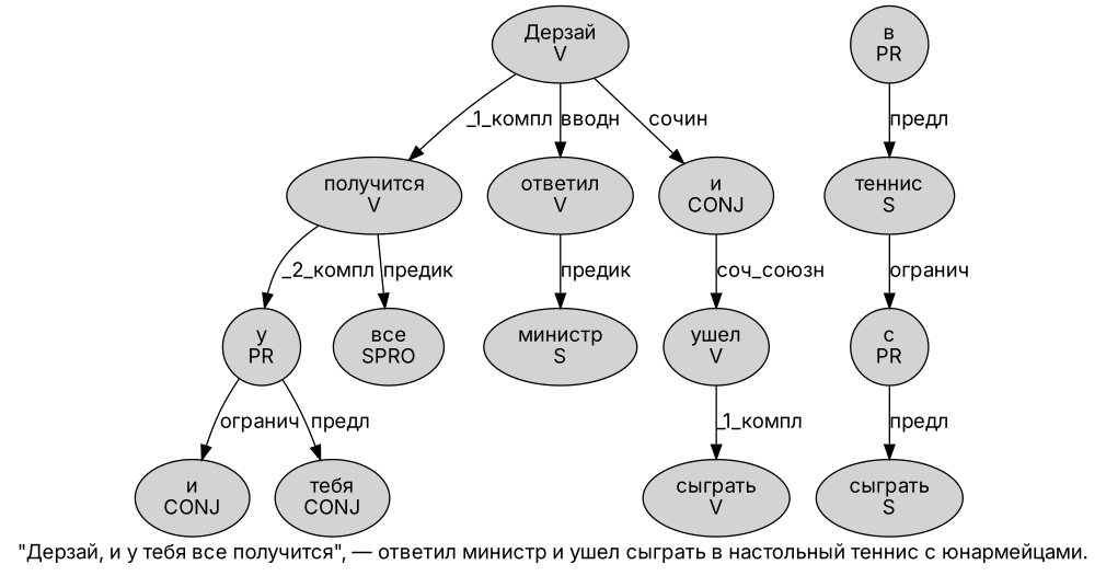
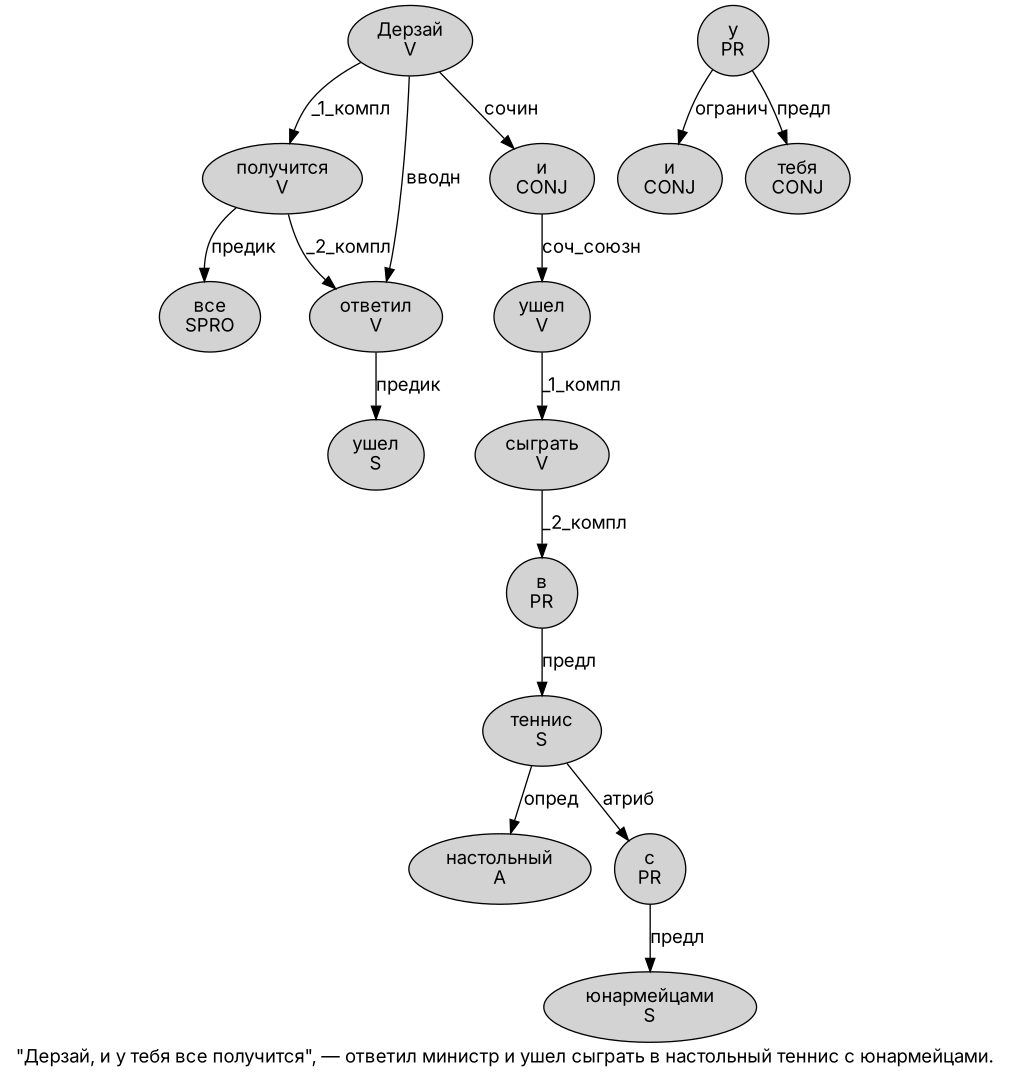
  digraph {
    fontname=Inter
    label="\"Дерзай, и у тебя все получится\", — ответил министр и ушел сыграть в настольный теннис с юнармейцами."
    node [fillcolor=lightgray fontname=Inter penwidth=1 shape=ellipse style=filled]
    edge [fontname=Inter]
    n1 [label="Дерзай\nV"]
    n2 [label="получится\nV"]
    n3 [label="ответил\nV"]
    n4 [label="и\nCONJ"]
    n5 [label="у\nPR"]
    n6 [label="все\nSPRO"]
-   n7 [label="министр\nS"]
+   n7 [label="ушел\nS"]
    n8 [label="ушел\nV"]
    n9 [label="и\nCONJ"]
    n10 [label="тебя\nCONJ"]
    n11 [label="сыграть\nV"]
    n12 [label="в\nPR"]
    n13 [label="теннис\nS"]
+   n14 [label="настольный\nA"]
    n15 [label="с\nPR"]
-   n16 [label="сыграть\nS"]
+   n16 [label="юнармейцами\nS"]
    n1 -> n2 [label="_1_компл"]
    n1 -> n3 [label="вводн"]
    n1 -> n4 [label="сочин"]
-   n2 -> n5 [label="_2_компл"]
+   n2 -> n3 [label="_2_компл"]
    n2 -> n6 [label="предик"]
    n3 -> n7 [label="предик"]
    n4 -> n8 [label="соч_союзн"]
    n5 -> n9 [label="огранич"]
    n5 -> n10 [label="предл"]
    n8 -> n11 [label="_1_компл"]
+   n11 -> n12 [label="_2_компл"]
    n12 -> n13 [label="предл"]
-   n13 -> n15 [label="огранич"]
+   n13 -> n14 [label="опред"]
+   n13 -> n15 [label="атриб"]
    n15 -> n16 [label="предл"]
  }
